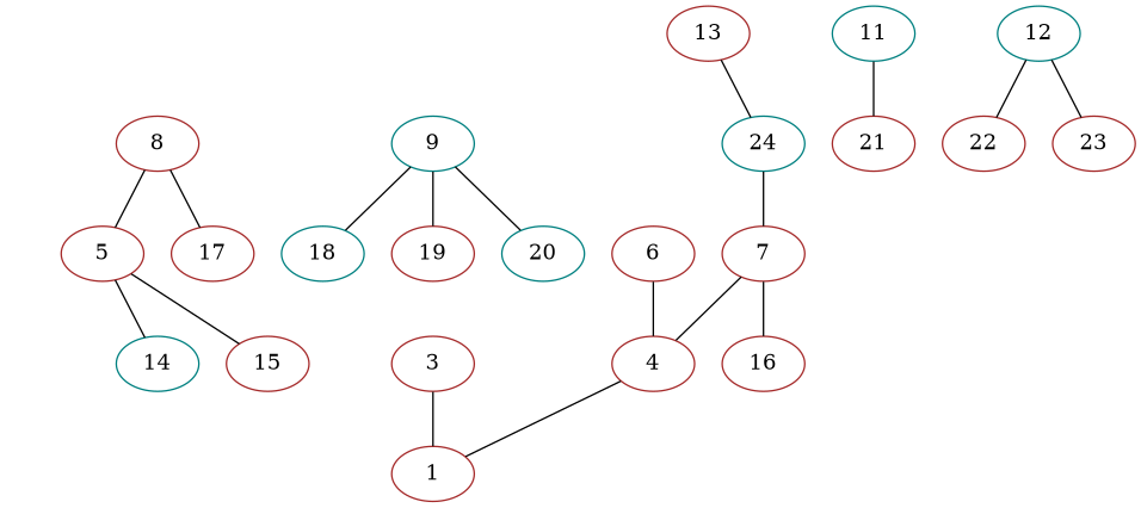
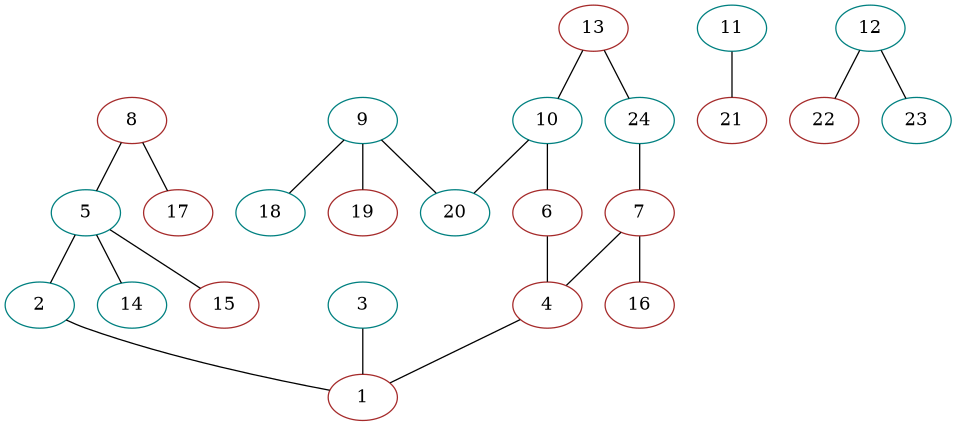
  graph {
    node [chem=H color=brown]
    edge [valence=1]
    1 [chem=C]
-   3 [chem=O]
+   2 [chem=O color=teal]
+   3 [chem=O color=teal]
    4 [chem=C]
-   5 [chem=C]
+   5 [chem=C color=teal]
    14 [color=teal]
    15
    6 [chem=C]
    7 [chem=C]
    16
    8 [chem=C]
    17
    9 [chem=N color=teal]
    18 [color=teal]
    19
    20 [color=teal]
+   10 [chem=C color=teal]
    11 [chem=C color=teal]
    21
    13 [chem=C]
    24 [color=teal]
    12 [chem=C color=teal]
    22
-   23
+   23 [color=teal]
+   2 -- 1
    3 -- 1 [valence=2]
    4 -- 1
+   5 -- 2
    5 -- 14
    5 -- 15
    6 -- 4 [valence=2]
    7 -- 4
    7 -- 16
    8 -- 5
    8 -- 17
    9 -- 18
    9 -- 19
    9 -- 20
+   10 -- 6
+   10 -- 20
    11 -- 21
+   13 -- 10 [valence=2]
    13 -- 24
    24 -- 7 [valence=2]
    12 -- 22
    12 -- 23
  }
